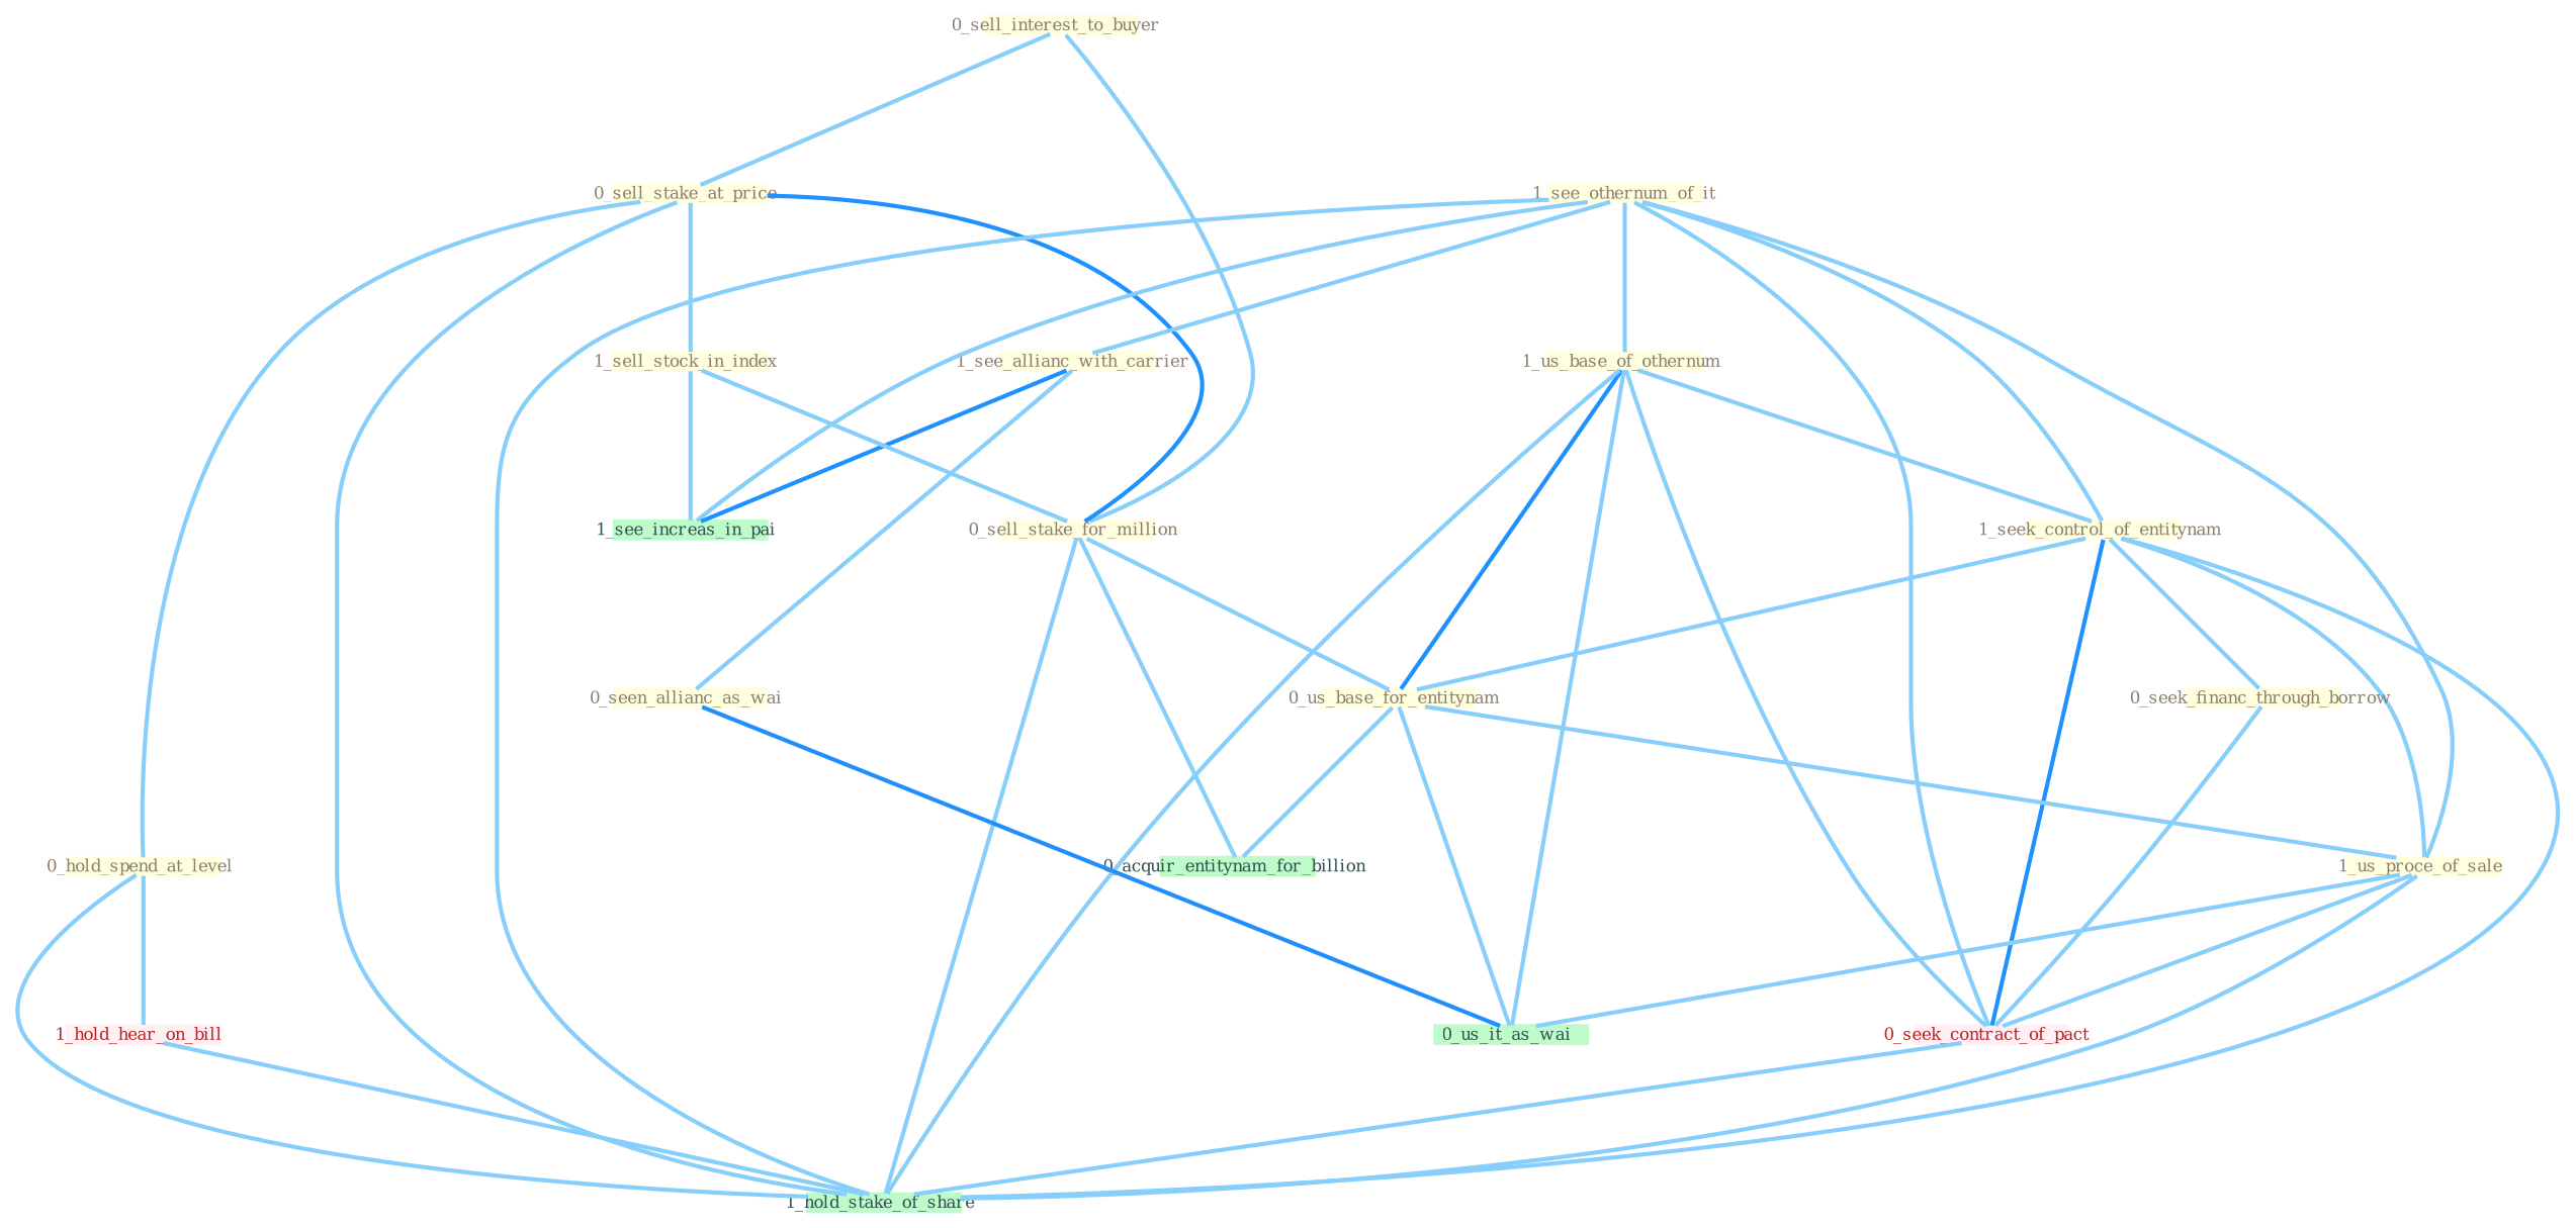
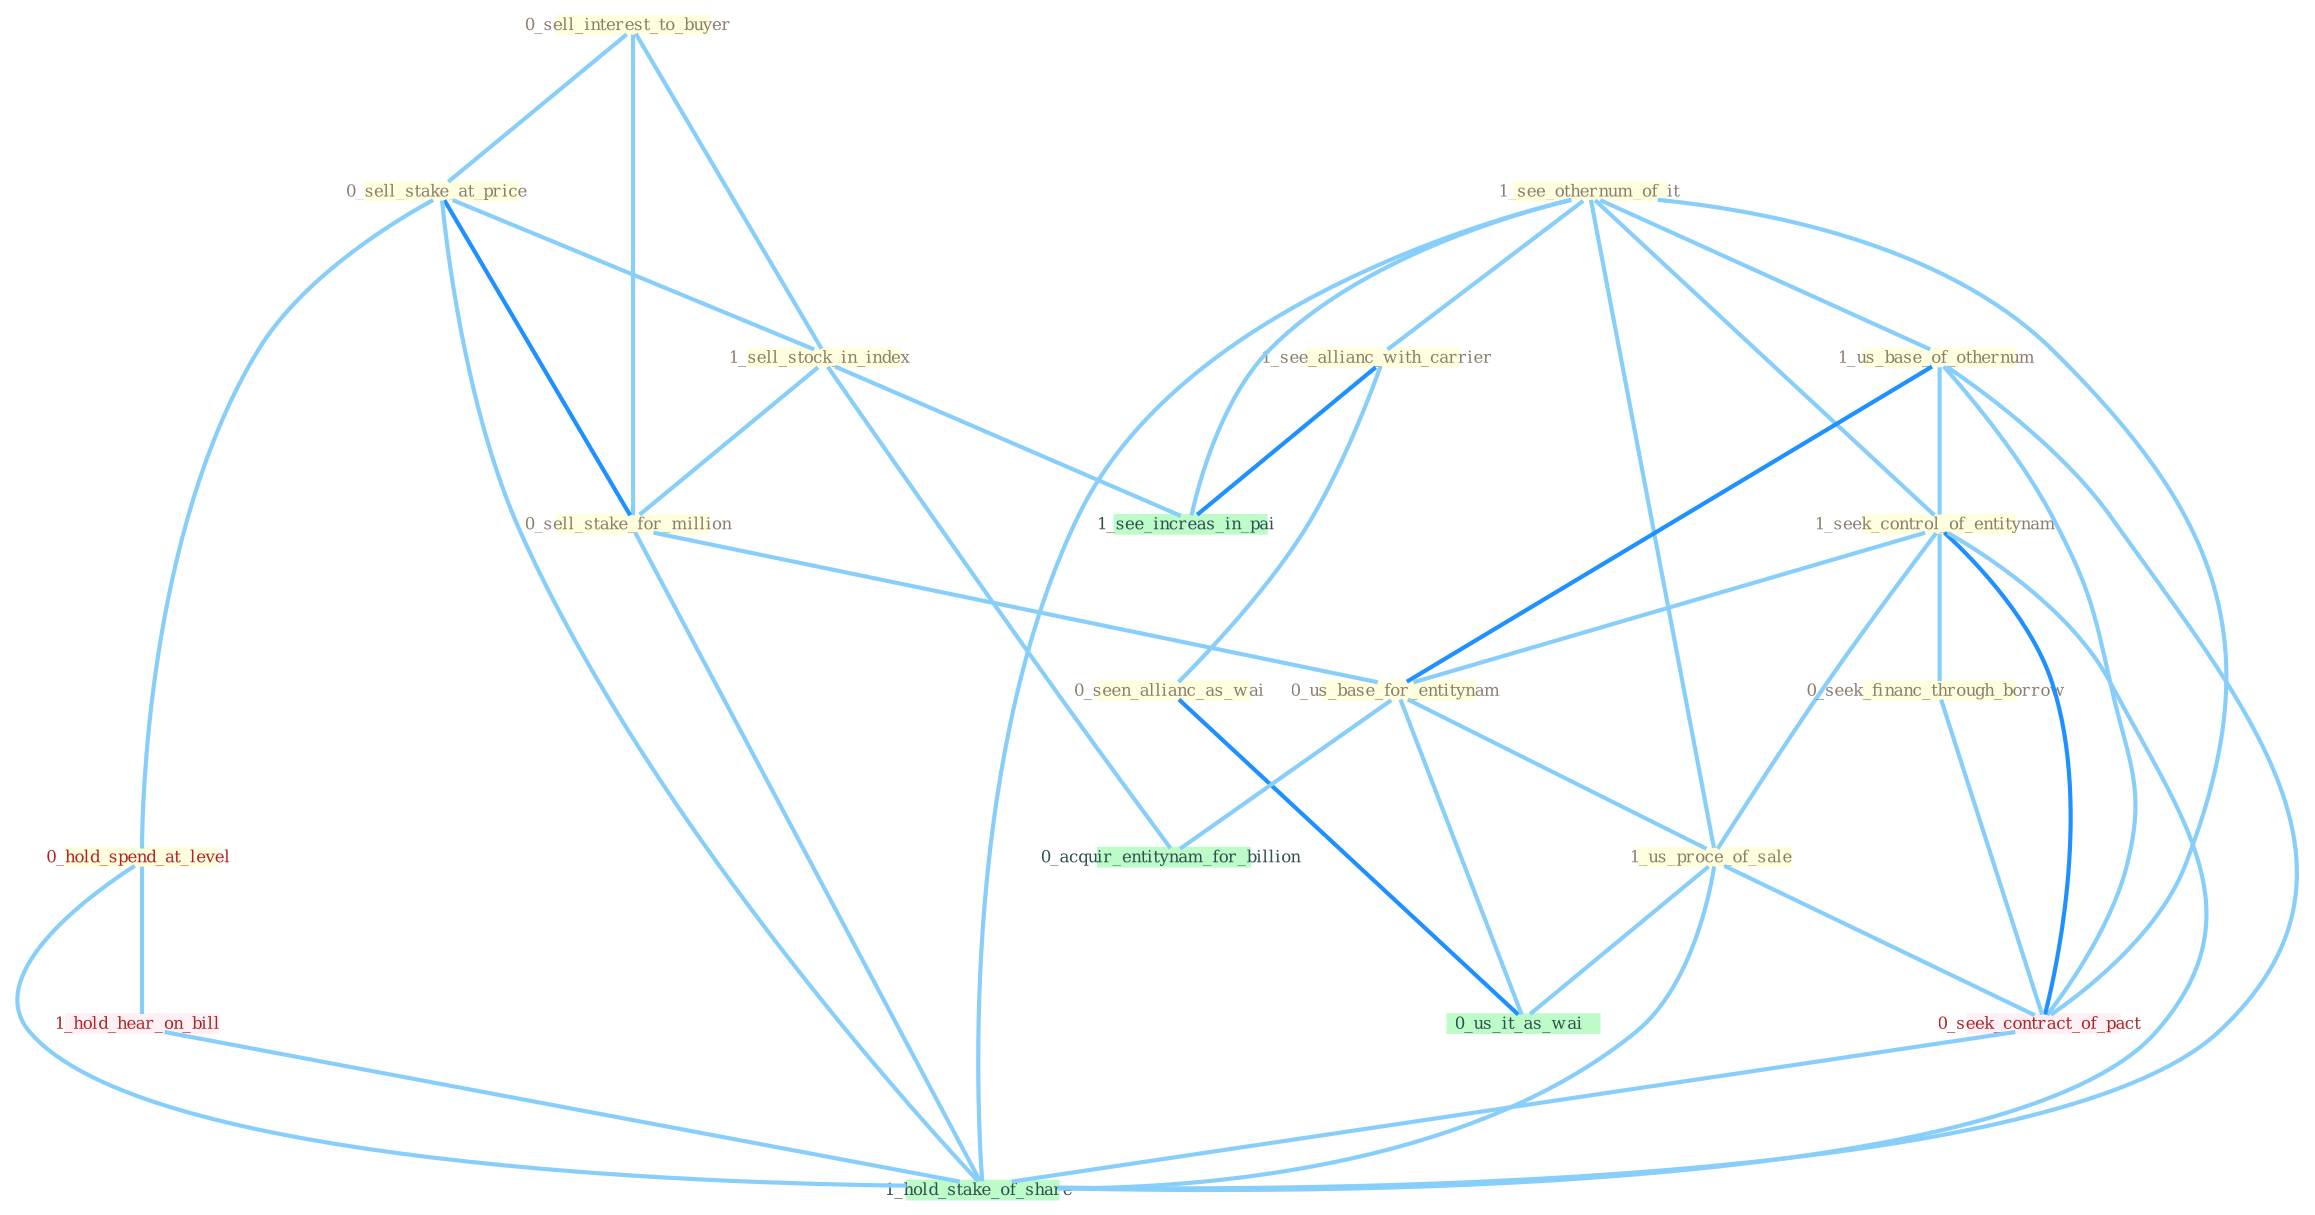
  graph {
    node [color="#ffffe0" fixedsize=true fontcolor="#8b7d6b" fontsize=4 shape=polygon style=filled]
    edge [color="#87cefa" w=1]
    "0_sell_interest_to_buyer " [height=.06 width=.5]
    "0_sell_stake_at_price " [height=.06 width=.5]
    n3 [height=.06 label="1_see_othernum_of_it" width=.5]
    "1_see_allianc_with_carrier " [height=.06 width=.5]
    "1_us_base_of_othernum " [height=.06 width=.5]
    "1_sell_stock_in_index " [height=.06 width=.5]
-   "0_hold_spend_at_level " [height=.06 width=.5]
+   "0_hold_spend_at_level " [fontcolor="#b22222" height=.06 width=.5]
    "0_sell_stake_for_million " [height=.06 width=.5]
    "0_seen_allianc_as_wai " [height=.06 width=.5]
    "1_seek_control_of_entitynam " [height=.06 width=.5]
    "0_us_base_for_entitynam " [height=.06 width=.5]
    "1_us_proce_of_sale " [height=.06 width=.5]
    "0_seek_financ_through_borrow " [height=.06 width=.5]
    "0_seek_contract_of_pact " [color="#fff0f5" fontcolor="#b22222" height=.06 width=.5]
    "1_hold_hear_on_bill " [color="#fff0f5" fontcolor="#b22222" height=.06 width=.5]
    "1_hold_stake_of_share " [color="#BDFCC9" fontcolor="#2f4f4f" height=.06 width=.5]
    "1_see_increas_in_pai " [color="#BDFCC9" fontcolor="#2f4f4f" height=.06 width=.5]
    "0_us_it_as_wai " [color="#BDFCC9" fontcolor="#2f4f4f" height=.06 width=.5]
    "0_acquir_entitynam_for_billion " [color="#BDFCC9" fontcolor="#2f4f4f" height=.06 width=.5]
    subgraph sub_1 {
      "0_sell_interest_to_buyer "
      "0_sell_stake_at_price "
      n3
      "1_see_allianc_with_carrier "
      "1_us_base_of_othernum "
      "1_sell_stock_in_index "
      "0_hold_spend_at_level "
      "0_sell_stake_for_million "
      "0_seen_allianc_as_wai "
      "1_seek_control_of_entitynam "
      "0_us_base_for_entitynam "
      "1_us_proce_of_sale "
      "0_seek_financ_through_borrow "
    }
    subgraph sub_2 {
      "0_seek_contract_of_pact "
      "1_hold_hear_on_bill "
    }
    "0_sell_interest_to_buyer " -- "0_sell_stake_at_price "
+   "0_sell_interest_to_buyer " -- "1_sell_stock_in_index "
    "0_sell_interest_to_buyer " -- "0_sell_stake_for_million "
    "0_sell_stake_at_price " -- "1_sell_stock_in_index "
    "0_sell_stake_at_price " -- "0_hold_spend_at_level "
    "0_sell_stake_at_price " -- "0_sell_stake_for_million " [color="#1e90ff" w=2]
    "0_sell_stake_at_price " -- "1_hold_stake_of_share "
    n3 -- "1_see_allianc_with_carrier "
    n3 -- "1_us_base_of_othernum "
    n3 -- "1_seek_control_of_entitynam "
    n3 -- "1_us_proce_of_sale "
    n3 -- "0_seek_contract_of_pact "
    n3 -- "1_hold_stake_of_share "
    n3 -- "1_see_increas_in_pai "
    "1_see_allianc_with_carrier " -- "0_seen_allianc_as_wai "
    "1_see_allianc_with_carrier " -- "1_see_increas_in_pai " [color="#1e90ff"]
    "1_us_base_of_othernum " -- "1_seek_control_of_entitynam "
    "1_us_base_of_othernum " -- "0_us_base_for_entitynam " [color="#1e90ff" w=2]
    "1_us_base_of_othernum " -- "0_seek_contract_of_pact "
    "1_us_base_of_othernum " -- "1_hold_stake_of_share "
-   "1_us_base_of_othernum " -- "0_us_it_as_wai "
    "1_sell_stock_in_index " -- "0_sell_stake_for_million "
    "1_sell_stock_in_index " -- "1_see_increas_in_pai "
    "0_hold_spend_at_level " -- "1_hold_hear_on_bill "
    "0_hold_spend_at_level " -- "1_hold_stake_of_share "
    "0_sell_stake_for_million " -- "0_us_base_for_entitynam "
    "0_sell_stake_for_million " -- "1_hold_stake_of_share "
-   "0_sell_stake_for_million " -- "0_acquir_entitynam_for_billion "
+   "1_sell_stock_in_index " -- "0_acquir_entitynam_for_billion "
    "0_seen_allianc_as_wai " -- "0_us_it_as_wai " [color="#1e90ff" w=2]
    "1_seek_control_of_entitynam " -- "0_us_base_for_entitynam "
    "1_seek_control_of_entitynam " -- "1_us_proce_of_sale "
    "1_seek_control_of_entitynam " -- "0_seek_financ_through_borrow "
    "1_seek_control_of_entitynam " -- "0_seek_contract_of_pact " [color="#1e90ff" w=2]
    "1_seek_control_of_entitynam " -- "1_hold_stake_of_share "
    "0_us_base_for_entitynam " -- "1_us_proce_of_sale "
    "0_us_base_for_entitynam " -- "0_us_it_as_wai "
    "0_us_base_for_entitynam " -- "0_acquir_entitynam_for_billion "
    "1_us_proce_of_sale " -- "0_seek_contract_of_pact "
    "1_us_proce_of_sale " -- "1_hold_stake_of_share "
    "1_us_proce_of_sale " -- "0_us_it_as_wai "
    "0_seek_financ_through_borrow " -- "0_seek_contract_of_pact "
    "0_seek_contract_of_pact " -- "1_hold_stake_of_share "
    "1_hold_hear_on_bill " -- "1_hold_stake_of_share "
  }
